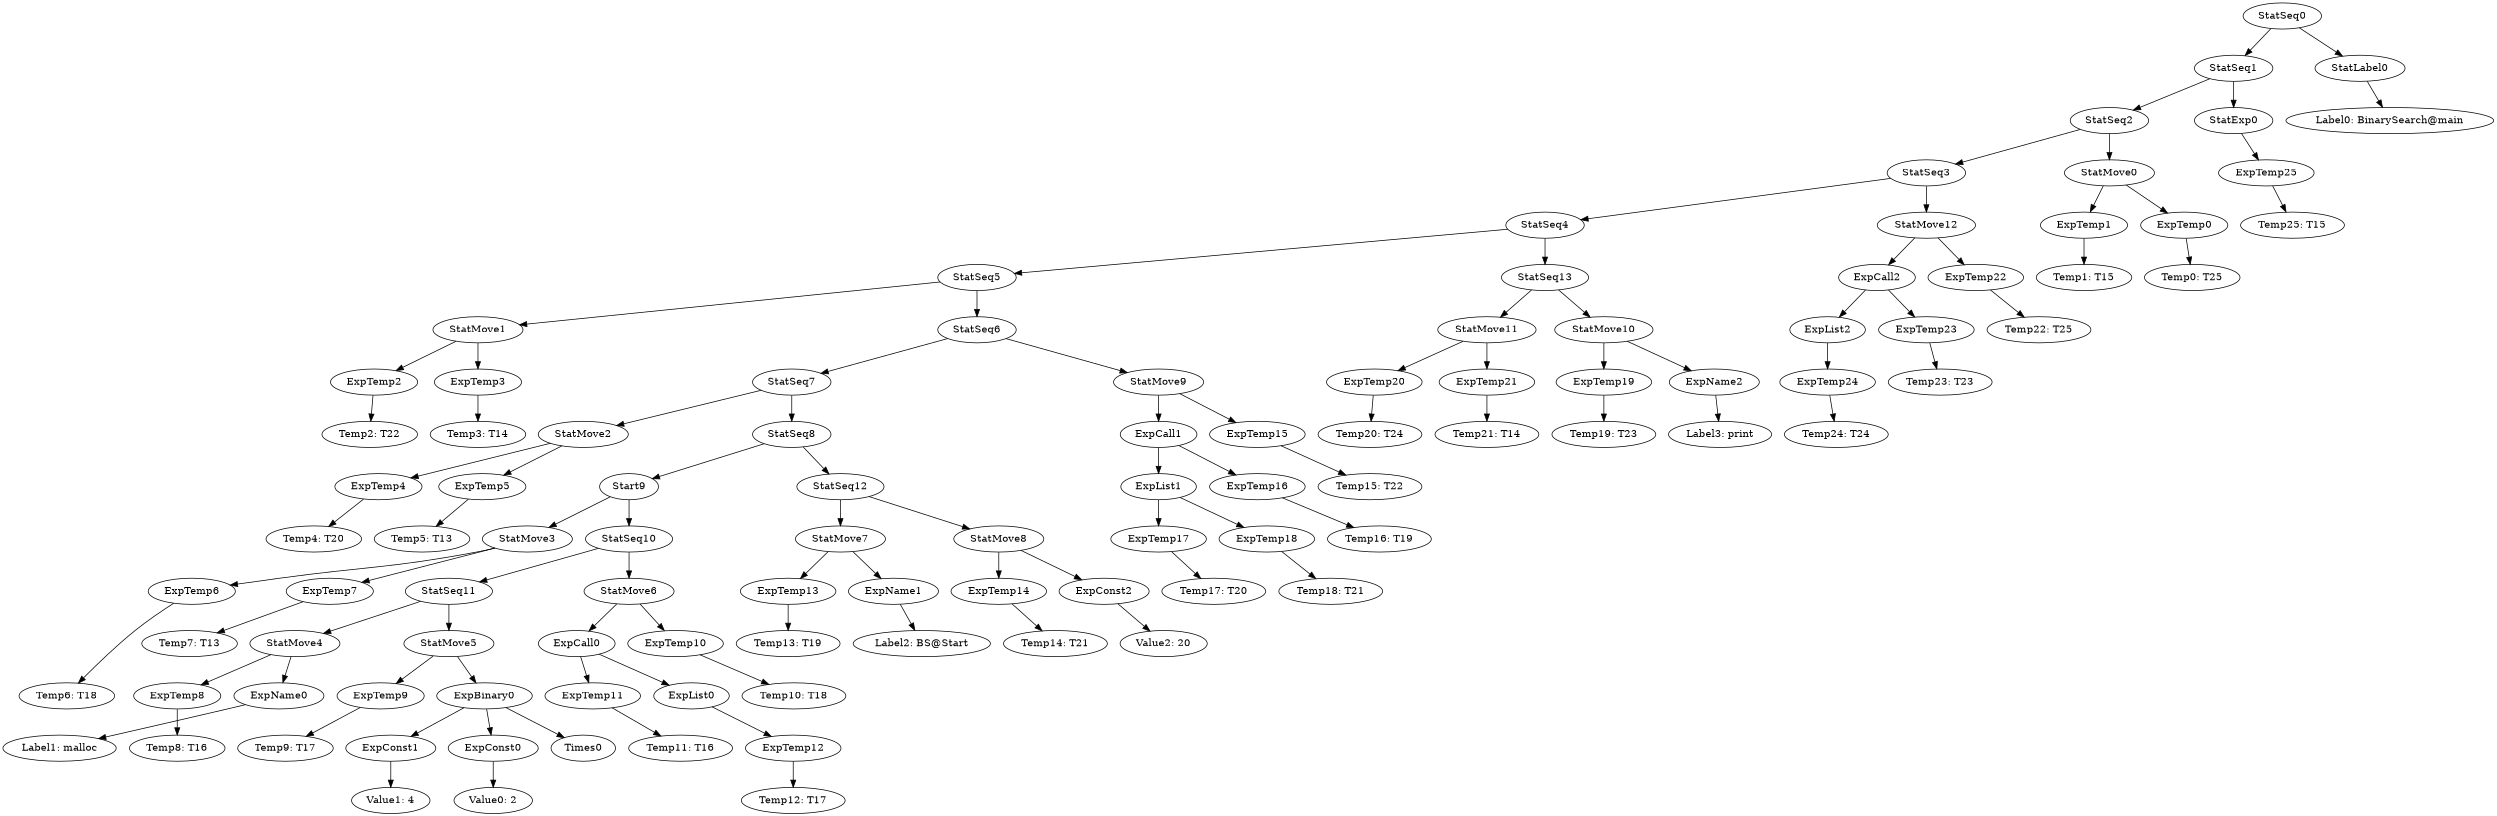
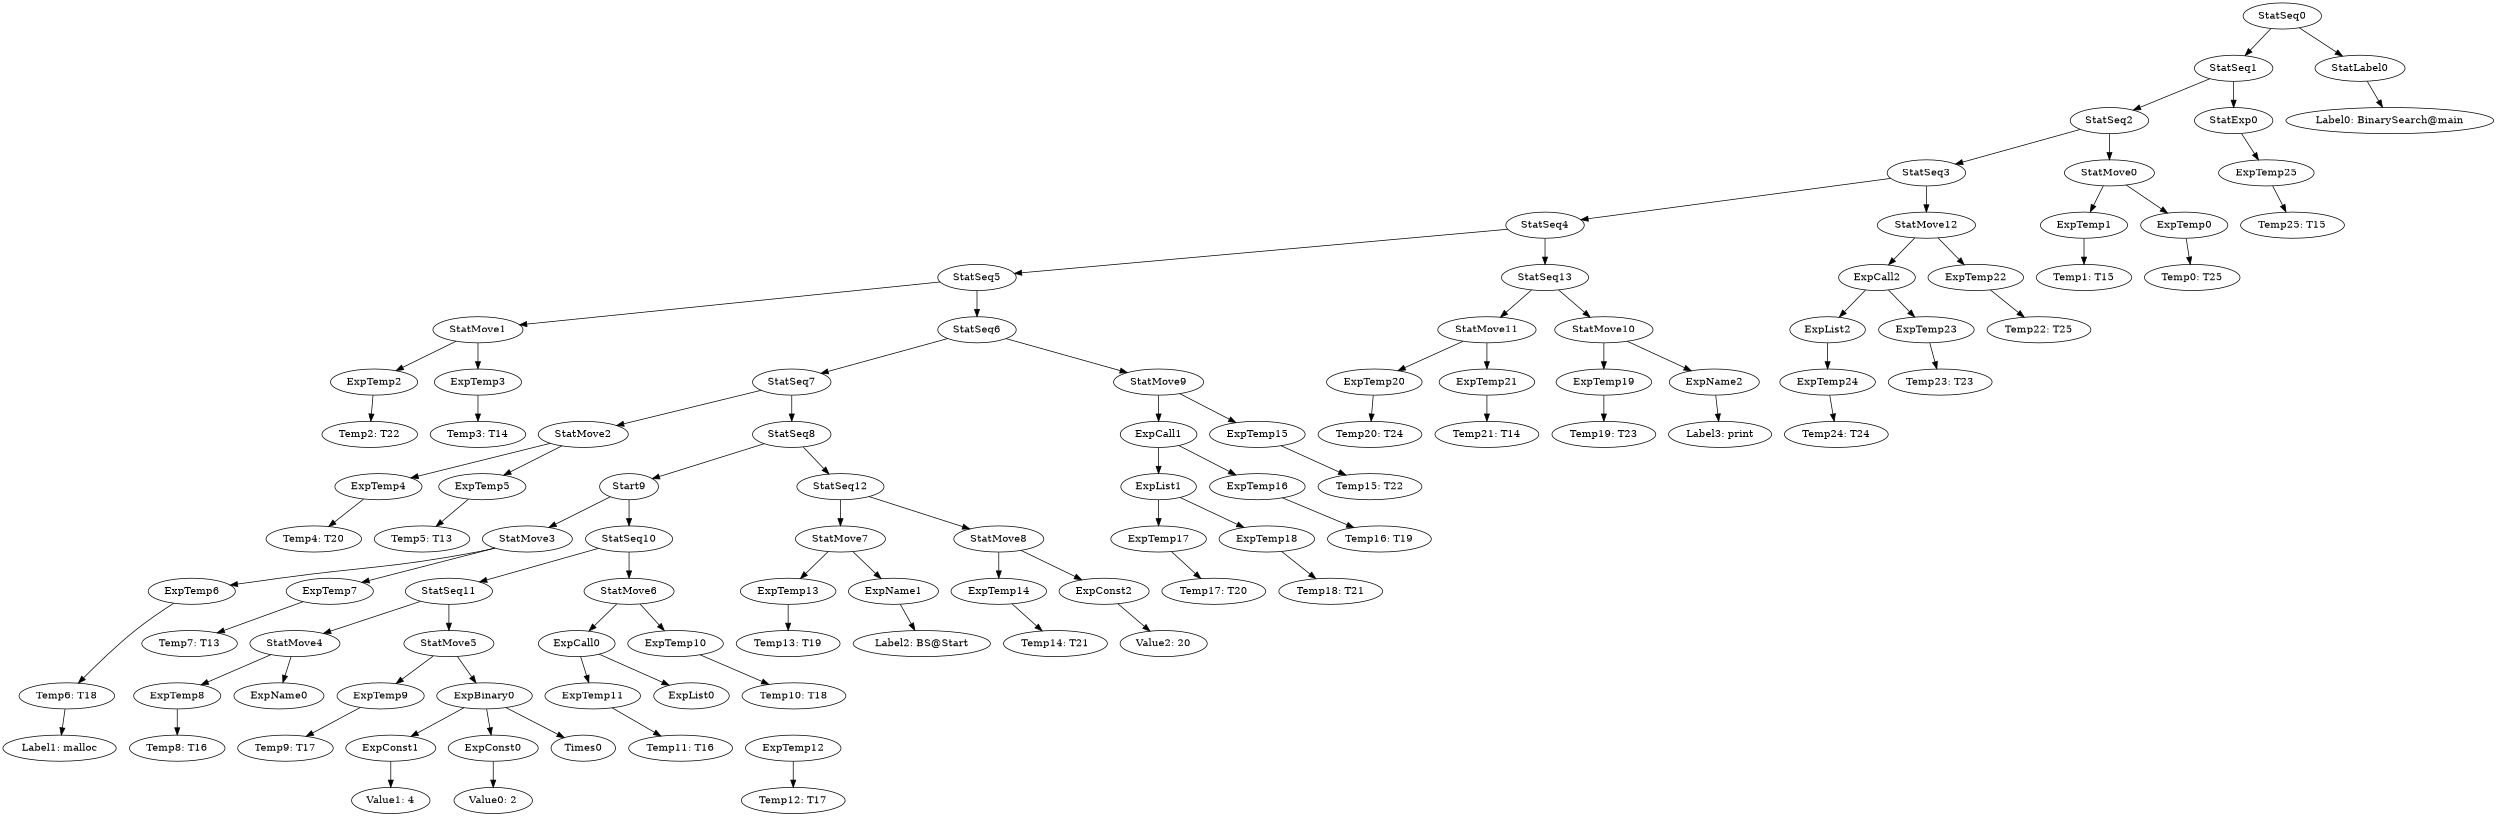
  digraph {
    ordering=out
    ExpTemp25
    "Temp25: T15"
    StatSeq1
    StatSeq2
    StatExp0
    StatSeq3
    StatMove0
    StatSeq4
    StatMove12
    ExpTemp1
    ExpTemp0
    ExpList2
    ExpTemp24
    "Temp24: T24"
    StatSeq5
    StatSeq13
    ExpCall2
    ExpTemp22
    StatMove1
    StatSeq6
    StatMove11
    StatMove10
    ExpTemp23
    "Temp22: T25"
    ExpTemp20
    ExpTemp21
    "Temp20: T24"
    "Temp21: T14"
    "Temp23: T23"
    ExpTemp19
    ExpName2
    "Temp19: T23"
    "Label3: print"
    ExpTemp2
    ExpTemp3
    StatSeq7
    StatMove9
    ExpList1
    ExpTemp17
    ExpTemp18
    "Temp17: T20"
    "Temp18: T21"
    ExpCall1
    ExpTemp16
    "Temp16: T19"
    StatMove4
    ExpTemp8
    ExpName0
    "Temp8: T16"
    "Label1: malloc"
    StatMove7
    ExpTemp13
    ExpName1
    "Temp13: T19"
    "Label2: BS@Start"
    "Temp2: T22"
    "Temp3: T14"
    StatMove2
    StatSeq8
    ExpTemp15
    ExpTemp4
    "Temp4: T20"
    StatMove3
    ExpTemp6
    ExpTemp7
    "Temp6: T18"
    "Temp7: T13"
    ExpTemp5
    "Temp5: T13"
    ExpTemp11
    "Temp11: T16"
    StatSeq0
    StatLabel0
    "Label0: BinarySearch@main"
    "Temp1: T15"
    ExpTemp14
    "Temp14: T21"
    StatSeq11
    StatMove5
    ExpTemp9
    ExpBinary0
    "Temp9: T17"
    ExpConst1
    ExpConst0
    Times0
    n86 [label=Start9]
    StatSeq10
    StatMove6
    ExpCall0
    ExpTemp10
    ExpList0
    ExpTemp12
    "Temp12: T17"
    StatSeq12
    StatMove8
    "Temp0: T25"
    "Temp10: T18"
    ExpConst2
    "Temp15: T22"
    "Value1: 4"
    "Value0: 2"
    "Value2: 20"
    ExpTemp25 -> "Temp25: T15"
    StatSeq1 -> StatSeq2
    StatSeq1 -> StatExp0
    StatSeq2 -> StatSeq3
    StatSeq2 -> StatMove0
    StatExp0 -> ExpTemp25
    StatSeq3 -> StatSeq4
    StatSeq3 -> StatMove12
    StatMove0 -> ExpTemp1
    StatMove0 -> ExpTemp0
    StatSeq4 -> StatSeq5
    StatSeq4 -> StatSeq13
    StatMove12 -> ExpCall2
    StatMove12 -> ExpTemp22
    ExpTemp1 -> "Temp1: T15"
    ExpTemp0 -> "Temp0: T25"
    ExpList2 -> ExpTemp24
    ExpTemp24 -> "Temp24: T24"
    StatSeq5 -> StatMove1
    StatSeq5 -> StatSeq6
    StatSeq13 -> StatMove11
    StatSeq13 -> StatMove10
    ExpCall2 -> ExpList2
    ExpCall2 -> ExpTemp23
    ExpTemp22 -> "Temp22: T25"
    StatMove1 -> ExpTemp2
    StatMove1 -> ExpTemp3
    StatSeq6 -> StatSeq7
    StatSeq6 -> StatMove9
    StatMove11 -> ExpTemp20
    StatMove11 -> ExpTemp21
    StatMove10 -> ExpTemp19
    StatMove10 -> ExpName2
    ExpTemp23 -> "Temp23: T23"
    ExpTemp20 -> "Temp20: T24"
    ExpTemp21 -> "Temp21: T14"
    ExpTemp19 -> "Temp19: T23"
    ExpName2 -> "Label3: print"
    ExpTemp2 -> "Temp2: T22"
    ExpTemp3 -> "Temp3: T14"
    StatSeq7 -> StatMove2
    StatSeq7 -> StatSeq8
    StatMove9 -> ExpCall1
    StatMove9 -> ExpTemp15
    ExpList1 -> ExpTemp17
    ExpList1 -> ExpTemp18
    ExpTemp17 -> "Temp17: T20"
    ExpTemp18 -> "Temp18: T21"
    ExpCall1 -> ExpList1
    ExpCall1 -> ExpTemp16
    ExpTemp16 -> "Temp16: T19"
    StatMove4 -> ExpTemp8
    StatMove4 -> ExpName0
    ExpTemp8 -> "Temp8: T16"
-   ExpName0 -> "Label1: malloc"
+   "Temp6: T18" -> "Label1: malloc"
    StatMove7 -> ExpTemp13
    StatMove7 -> ExpName1
    ExpTemp13 -> "Temp13: T19"
    ExpName1 -> "Label2: BS@Start"
    StatMove2 -> ExpTemp4
    StatMove2 -> ExpTemp5
    StatSeq8 -> n86
    StatSeq8 -> StatSeq12
    ExpTemp15 -> "Temp15: T22"
    ExpTemp4 -> "Temp4: T20"
    StatMove3 -> ExpTemp6
    StatMove3 -> ExpTemp7
    ExpTemp6 -> "Temp6: T18"
    ExpTemp7 -> "Temp7: T13"
    ExpTemp5 -> "Temp5: T13"
    ExpTemp11 -> "Temp11: T16"
    StatSeq0 -> StatSeq1
    StatSeq0 -> StatLabel0
    StatLabel0 -> "Label0: BinarySearch@main"
    ExpTemp14 -> "Temp14: T21"
    StatSeq11 -> StatMove4
    StatSeq11 -> StatMove5
    StatMove5 -> ExpTemp9
    StatMove5 -> ExpBinary0
    ExpTemp9 -> "Temp9: T17"
    ExpBinary0 -> ExpConst1
    ExpBinary0 -> ExpConst0
    ExpBinary0 -> Times0
    ExpConst1 -> "Value1: 4"
    ExpConst0 -> "Value0: 2"
    n86 -> StatMove3
    n86 -> StatSeq10
    StatSeq10 -> StatSeq11
    StatSeq10 -> StatMove6
    StatMove6 -> ExpCall0
    StatMove6 -> ExpTemp10
    ExpCall0 -> ExpTemp11
    ExpCall0 -> ExpList0
    ExpTemp10 -> "Temp10: T18"
-   ExpList0 -> ExpTemp12
    ExpTemp12 -> "Temp12: T17"
    StatSeq12 -> StatMove7
    StatSeq12 -> StatMove8
    StatMove8 -> ExpTemp14
    StatMove8 -> ExpConst2
    ExpConst2 -> "Value2: 20"
  }
